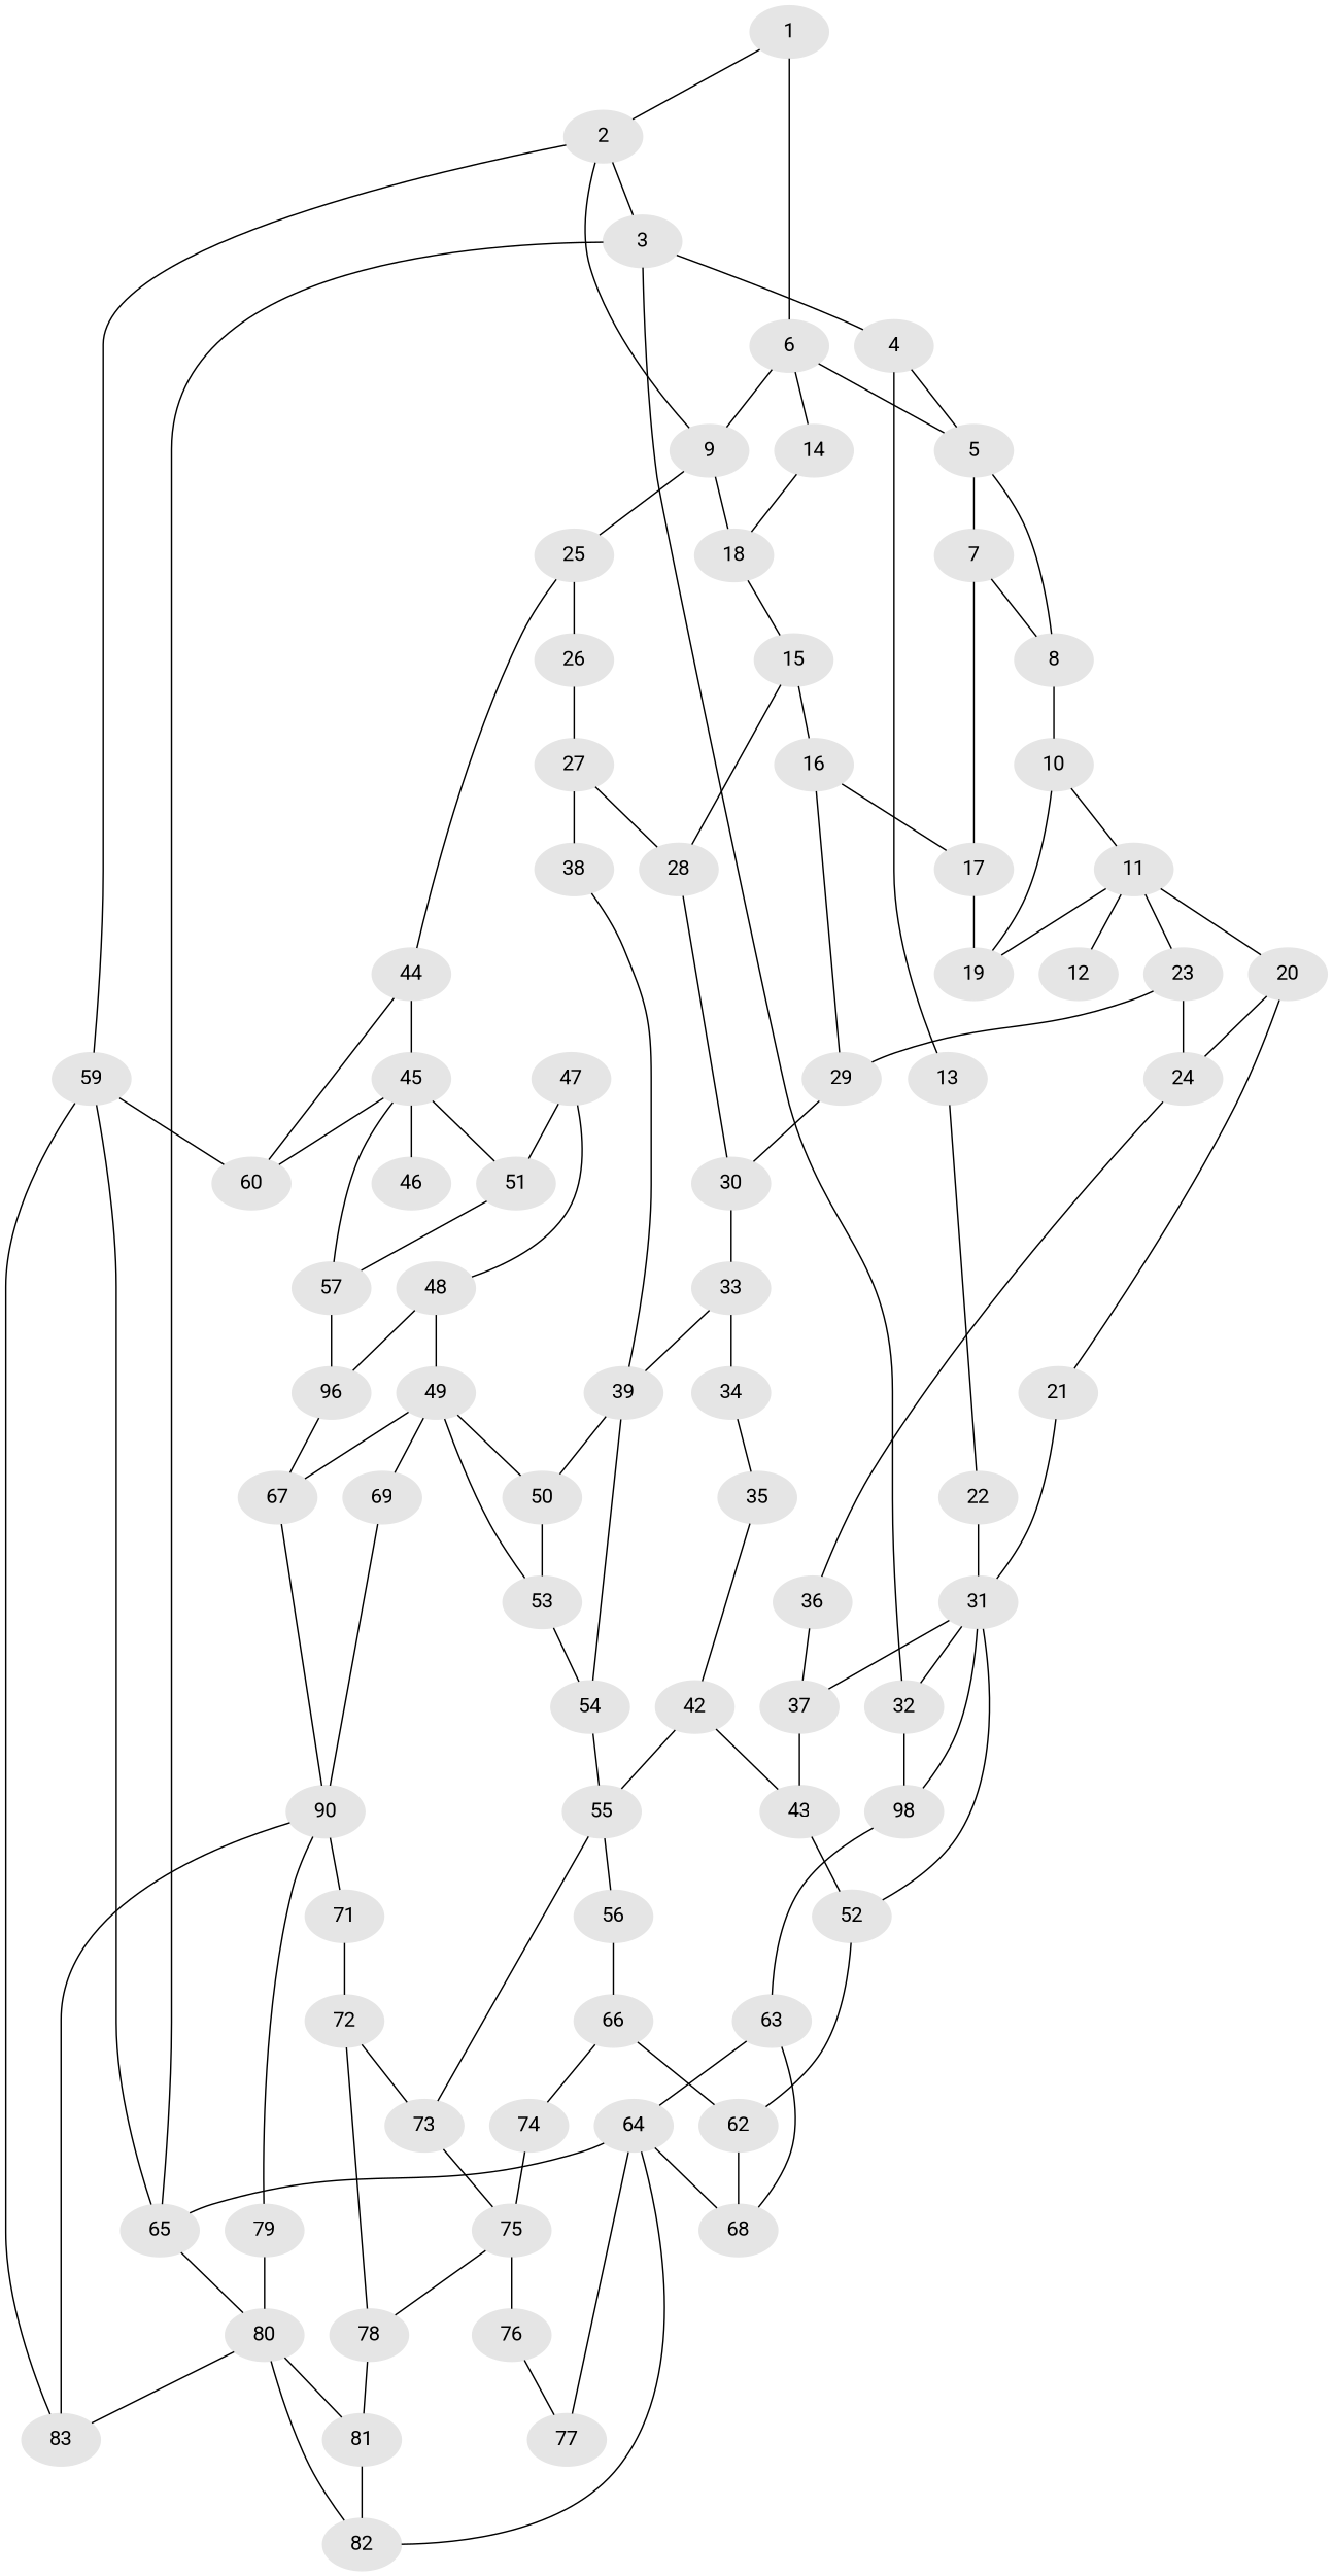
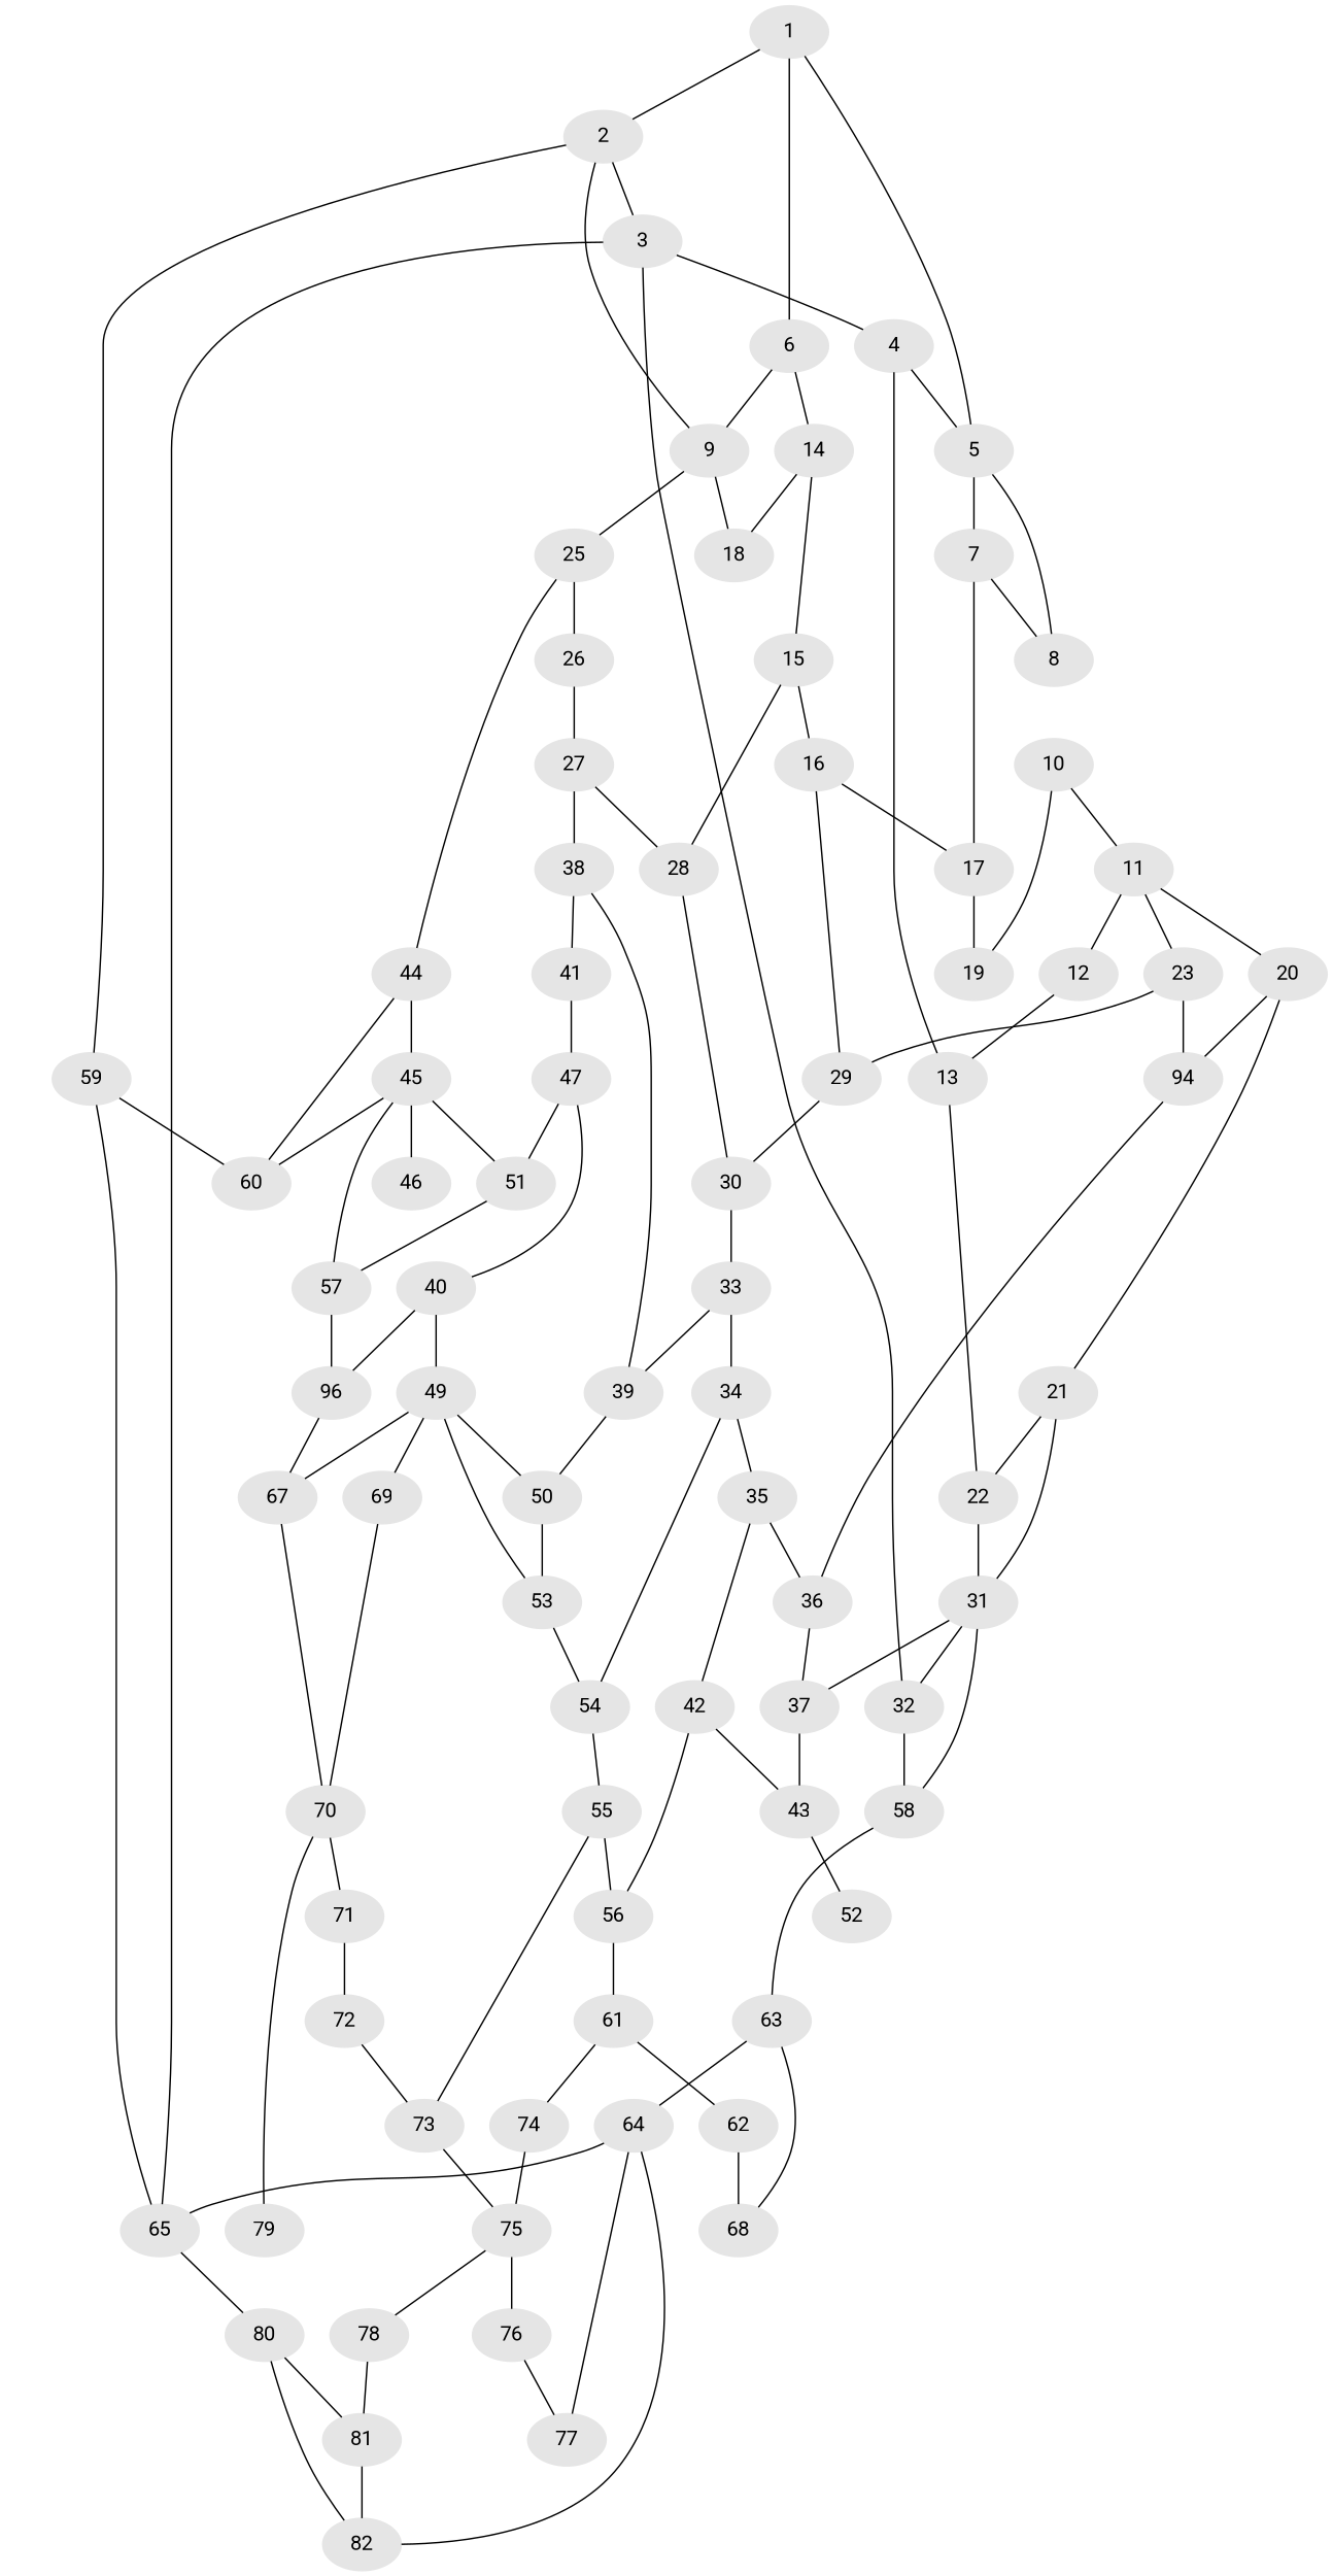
  graph {
    fontname=Roboto
    node [color=gray90 fontname=Roboto style=filled]
    edge [fontname=Roboto weight=1.0]
    1
    2
    5
    6
    3
    9
    59
    7
    8
    14
    4
    32
    65
    18
    25
    60
-   83
    13
-   58 [label=98]
+   58
    80
    22
    17
    10
    15
    19
    11
    26
    44
    12
    20
    23
    21
-   24
+   24 [label=94]
    29
    31
    16
    28
    30
    36
    37
    52
    27
    45
    38
    39
+   41
    33
    34
    43
    62
    63
    35
    54
    50
    42
    55
    56
    47
    53
    51
-   48
-   61 [label=66]
+   48 [label=40]
+   61
    46
    57
    n65 [label=96]
    49
    67
    69
-   70 [label=90]
+   70
    68
    73
    75
    74
    64
    77
    82
    81
    71
    79
    72
    78
    76
    1 -- 2
-   6 -- 5
+   1 -- 5
    1 -- 6 [weight=2.0]
    2 -- 3
    2 -- 9
    2 -- 59
    5 -- 7
    5 -- 8
    6 -- 9
    6 -- 14
    3 -- 4
    3 -- 32
    3 -- 65
    9 -- 18 [weight=2.0]
    9 -- 25 [weight=2.0]
    59 -- 65
    59 -- 60
-   59 -- 83
    7 -- 8
    7 -- 17
-   8 -- 10
    14 -- 18
-   18 -- 15
+   14 -- 15
    4 -- 5
    4 -- 13
    32 -- 58
    65 -- 80
    25 -- 26 [weight=2.0]
    25 -- 44
    13 -- 22
    58 -- 63
-   80 -- 83
    80 -- 82
    80 -- 81
    22 -- 31
    17 -- 19
    10 -- 19
    10 -- 11
    15 -- 16
    15 -- 28
-   11 -- 19
    11 -- 12 [weight=2.0]
    11 -- 20
    11 -- 23
    26 -- 27
    44 -- 60
    44 -- 45
+   12 -- 13
    20 -- 21
    20 -- 24
    23 -- 24
    23 -- 29
+   21 -- 22
    21 -- 31
    24 -- 36
    29 -- 30
    31 -- 32
    31 -- 58
    31 -- 37
-   31 -- 52
    16 -- 17
    16 -- 29
    28 -- 30
    30 -- 33
    36 -- 37
    37 -- 43
-   52 -- 62
    27 -- 28
    27 -- 38
    45 -- 60
    45 -- 51
    45 -- 46 [weight=2.0]
    45 -- 57
    38 -- 39
+   38 -- 41
    39 -- 50
+   41 -- 47
    33 -- 39
    33 -- 34
    34 -- 35
-   39 -- 54
+   34 -- 54
    43 -- 52
    62 -- 68
    63 -- 68
    63 -- 64
+   35 -- 36
    35 -- 42
    54 -- 55
    50 -- 53
    42 -- 43
-   42 -- 55
+   42 -- 56
    55 -- 56
    55 -- 73
    56 -- 61
    47 -- 51
    47 -- 48
    53 -- 54
    51 -- 57
    48 -- n65
    48 -- 49
    61 -- 62
    61 -- 74
    57 -- n65
    n65 -- 67
    49 -- 50
    49 -- 53
    49 -- 67
    49 -- 69 [weight=2.0]
    67 -- 70
    69 -- 70
-   70 -- 83
    70 -- 71 [weight=2.0]
    70 -- 79
    73 -- 75
    75 -- 78
    75 -- 76 [weight=2.0]
    74 -- 75 [weight=2.0]
    64 -- 65
-   64 -- 68
    64 -- 77 [weight=2.0]
    64 -- 82
    81 -- 82
    71 -- 72
-   79 -- 80 [weight=2.0]
    72 -- 73
-   72 -- 78
    78 -- 81
    76 -- 77
  }
